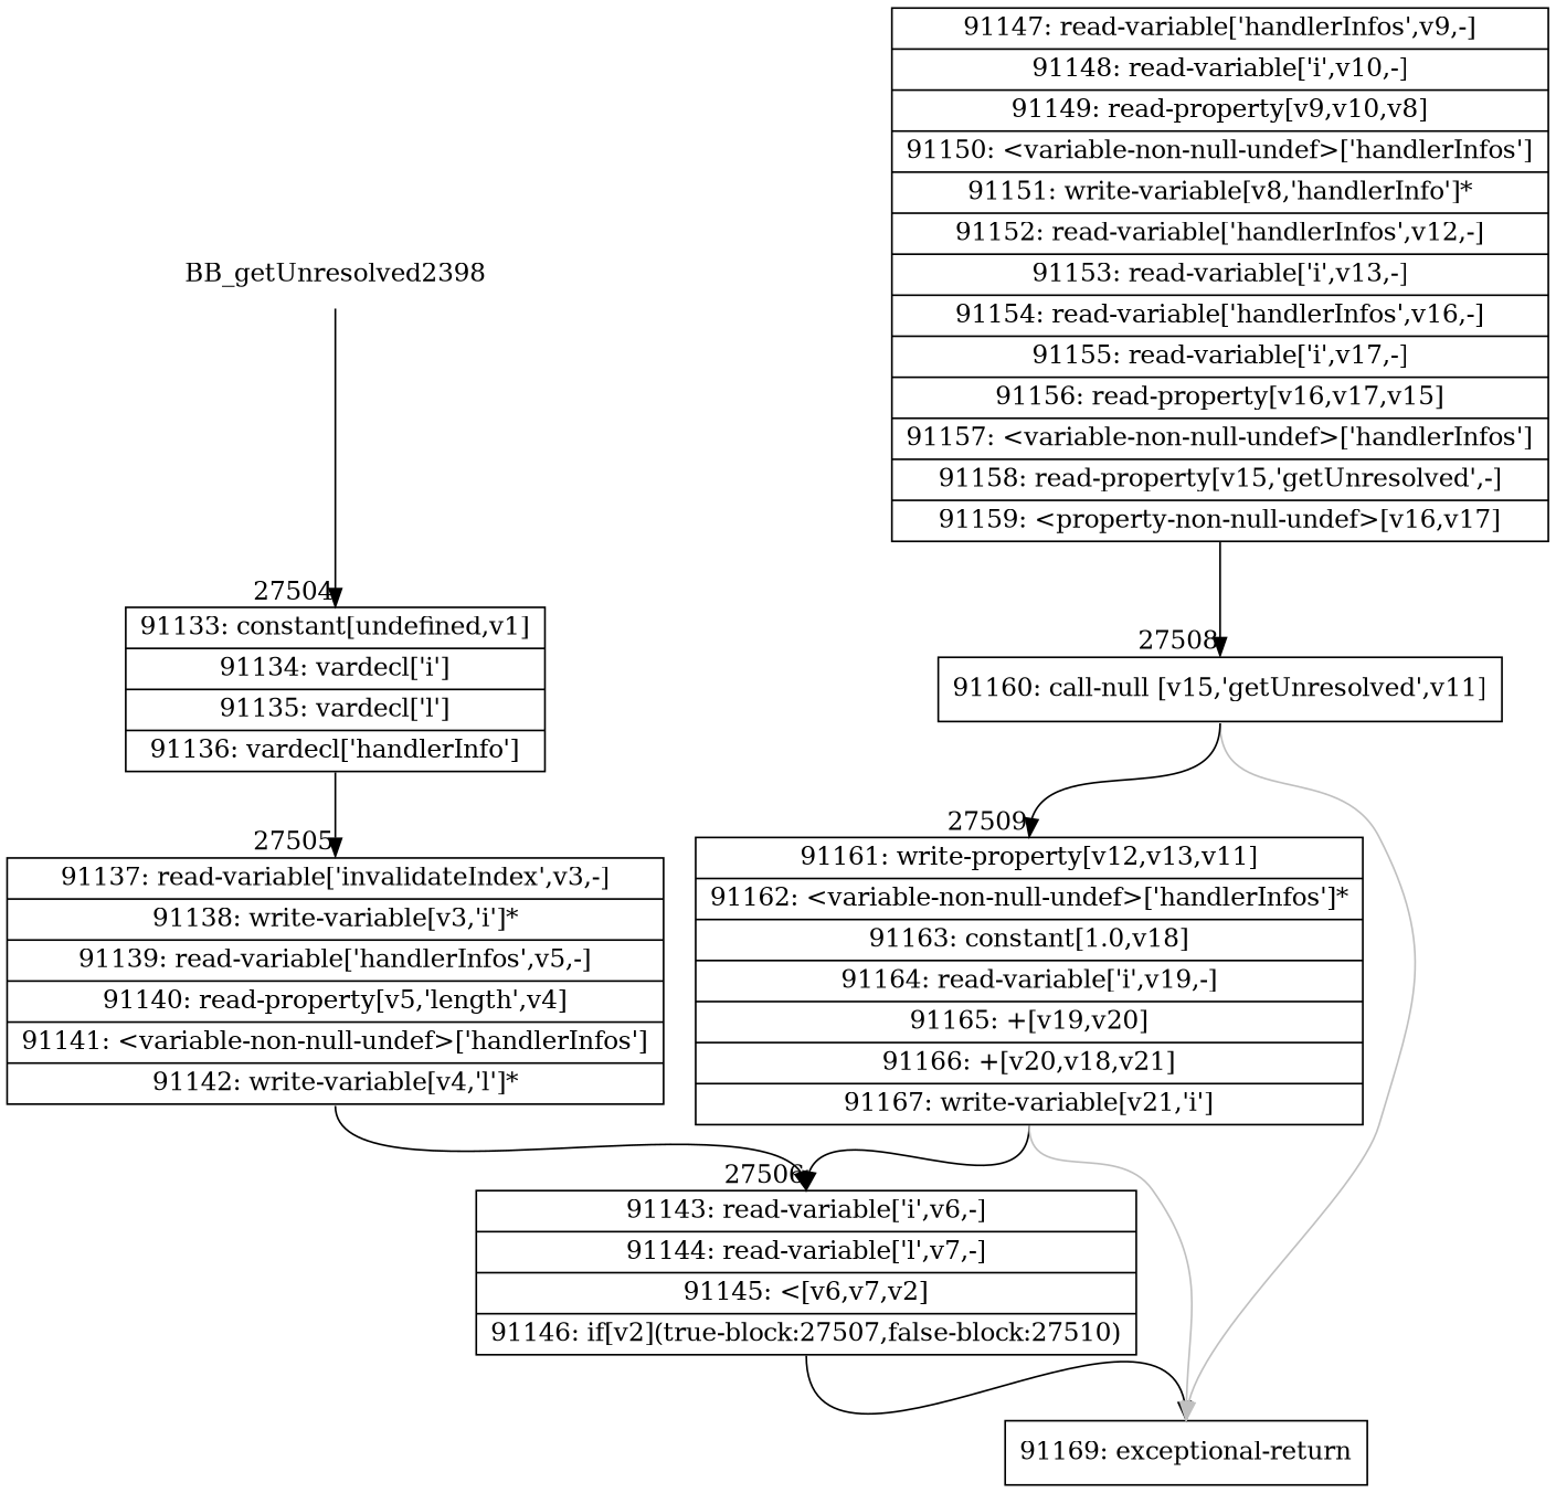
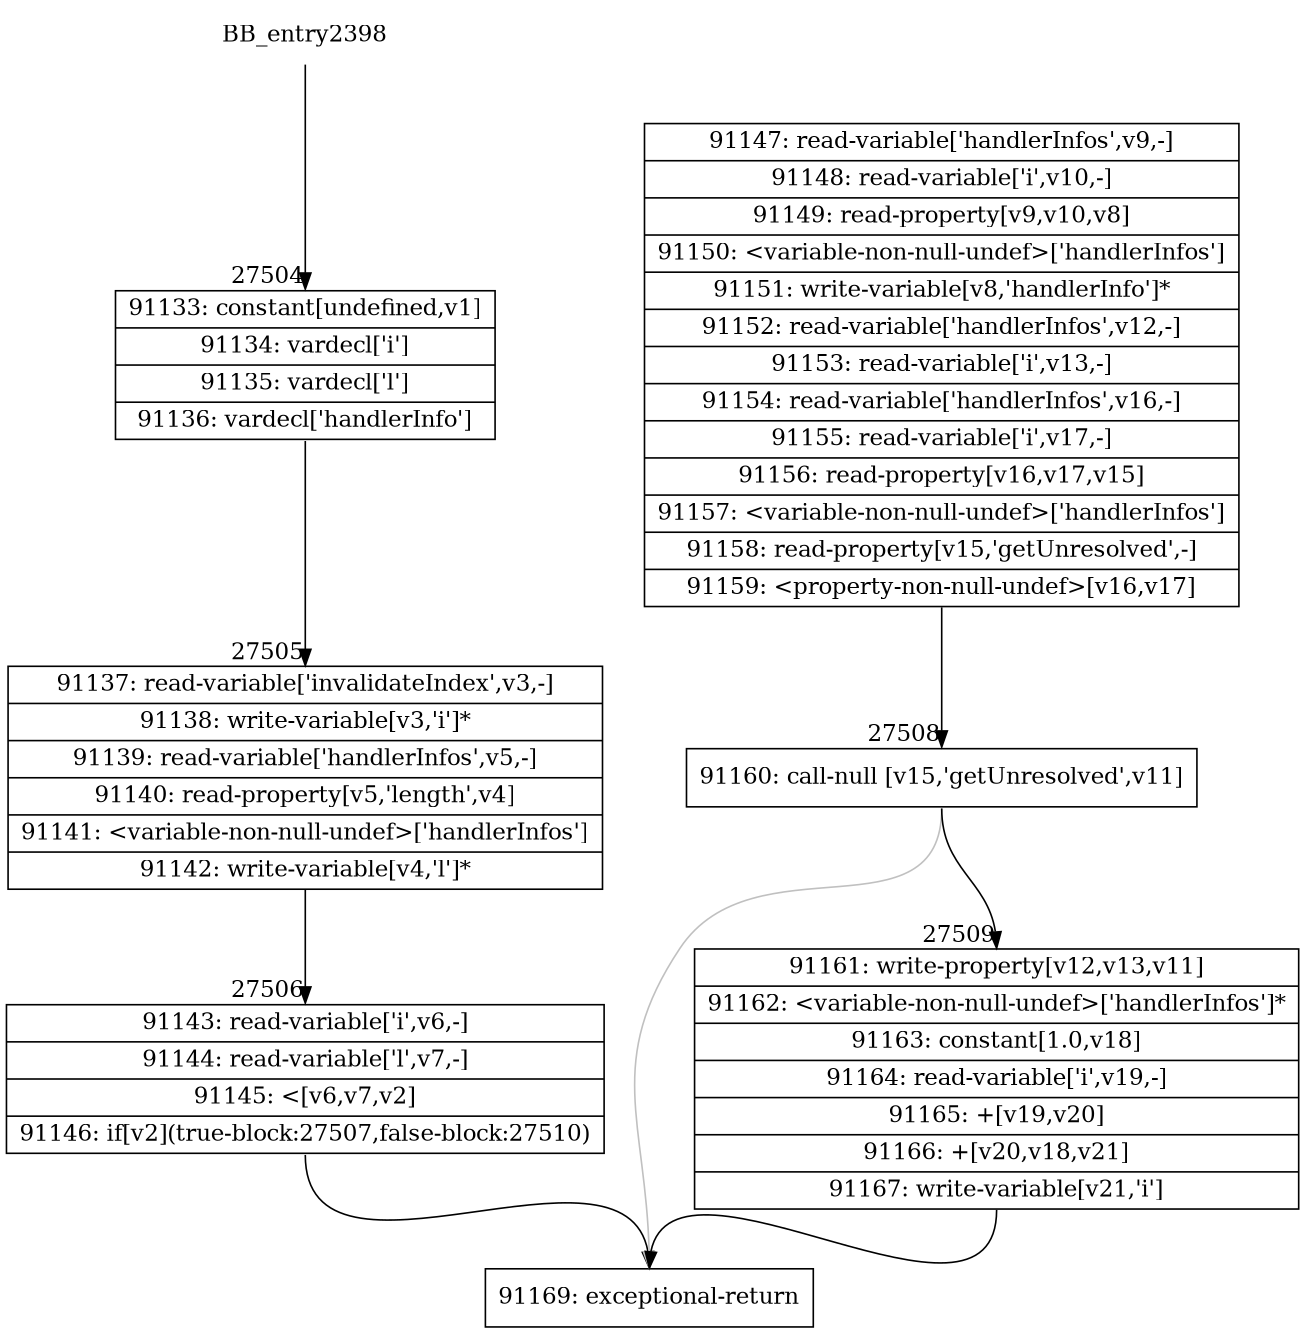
  digraph {
    rankdir=TD
    node [shape=record]
    edge [headport=n tailport=s]
-   BB_entry2398 [shape=none label=BB_getUnresolved2398]
+   BB_entry2398 [shape=none]
    n2 [label="{91133: constant[undefined,v1]|91134: vardecl['i']|91135: vardecl['l']|91136: vardecl['handlerInfo']}"]
    n3 [label="{91137: read-variable['invalidateIndex',v3,-]|91138: write-variable[v3,'i']*|91139: read-variable['handlerInfos',v5,-]|91140: read-property[v5,'length',v4]|91141: \<variable-non-null-undef\>['handlerInfos']|91142: write-variable[v4,'l']*}"]
    n4 [label="{91143: read-variable['i',v6,-]|91144: read-variable['l',v7,-]|91145: \<[v6,v7,v2]|91146: if[v2](true-block:27507,false-block:27510)}"]
    n5 [label="{91169: exceptional-return}"]
    n6 [label="{91147: read-variable['handlerInfos',v9,-]|91148: read-variable['i',v10,-]|91149: read-property[v9,v10,v8]|91150: \<variable-non-null-undef\>['handlerInfos']|91151: write-variable[v8,'handlerInfo']*|91152: read-variable['handlerInfos',v12,-]|91153: read-variable['i',v13,-]|91154: read-variable['handlerInfos',v16,-]|91155: read-variable['i',v17,-]|91156: read-property[v16,v17,v15]|91157: \<variable-non-null-undef\>['handlerInfos']|91158: read-property[v15,'getUnresolved',-]|91159: \<property-non-null-undef\>[v16,v17]}"]
    n7 [label="{91160: call-null [v15,'getUnresolved',v11]}"]
    n8 [label="{91161: write-property[v12,v13,v11]|91162: \<variable-non-null-undef\>['handlerInfos']*|91163: constant[1.0,v18]|91164: read-variable['i',v19,-]|91165: +[v19,v20]|91166: +[v20,v18,v21]|91167: write-variable[v21,'i']}"]
    BB_entry2398 -> n2 [headlabel="    27504"]
    n2 -> n3 [headlabel="      27505"]
    n3 -> n4 [headlabel="      27506"]
    n4 -> n5 [color=black]
    n6 -> n7 [headlabel="      27508"]
    n7 -> n5 [color=gray]
    n7 -> n8 [headlabel="      27509"]
-   n8 -> n4
-   n8 -> n5 [color=gray]
+   n8 -> n5 [color=black]
  }
